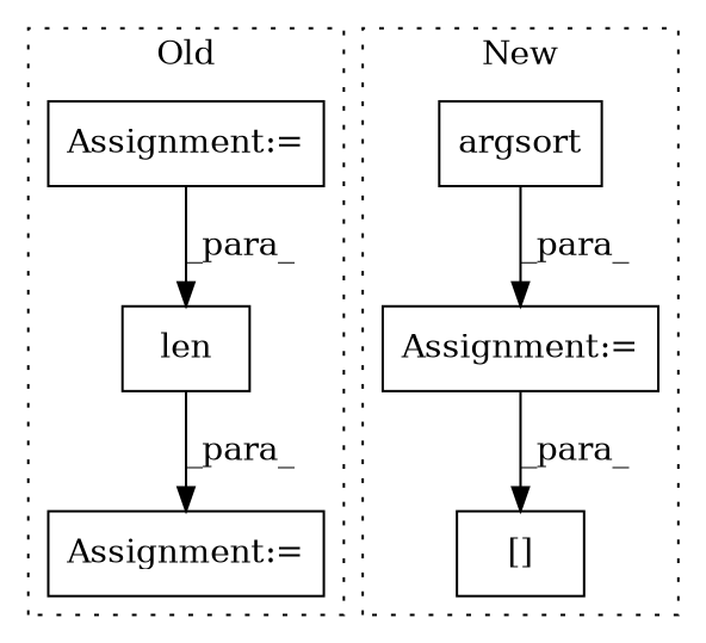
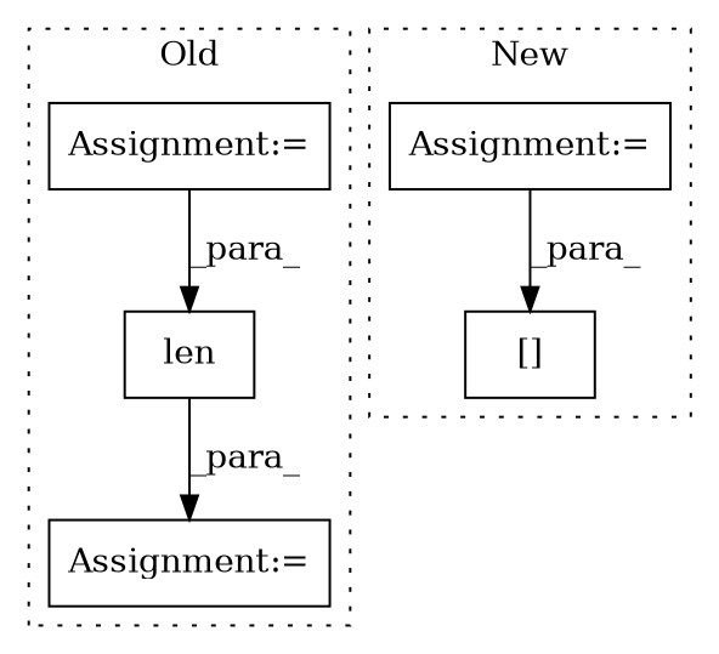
  digraph {
    node [a=7 l=1 shape=box]
    n1 [a=32 l="4,1" label=len s="23816,23836"]
    n2 [label="Assignment:=" s=24033]
    n3 [label="Assignment:=" s=23664]
-   n4 [a=32 l="8,1" label=argsort s="26880,26903"]
    n5 [label="Assignment:=" s=26873]
    n6 [a=2 l="12,1" label="[]" s="27059,27085"]
    subgraph cluster_1 {
      label=Old
      style=dotted
      n1
      n2
      n3
    }
    subgraph cluster_2 {
      label=New
      style=dotted
-     n4
      n5
      n6
    }
    n1 -> n2 [label=_para_]
    n3 -> n1 [label=_para_]
-   n4 -> n5 [label=_para_]
    n5 -> n6 [label=_para_]
  }
